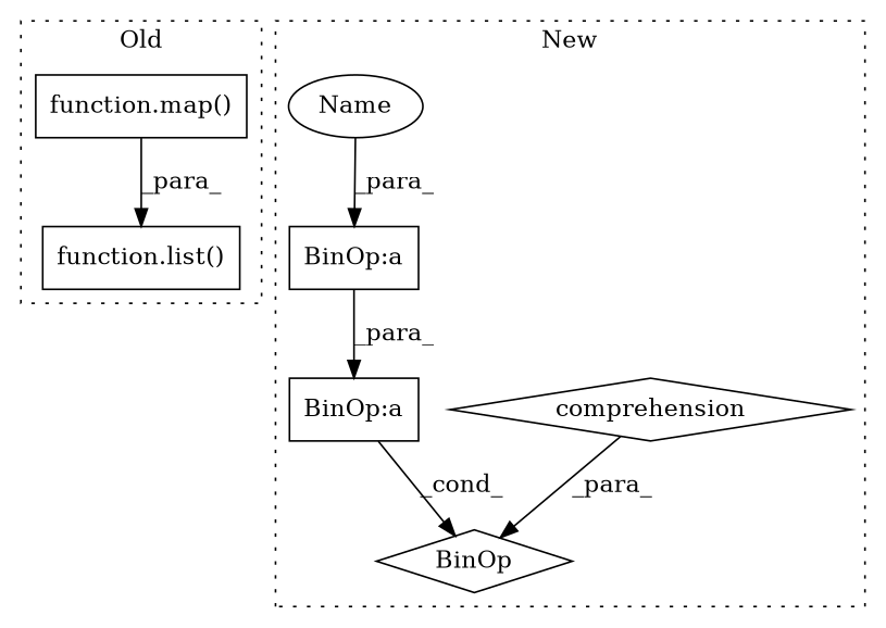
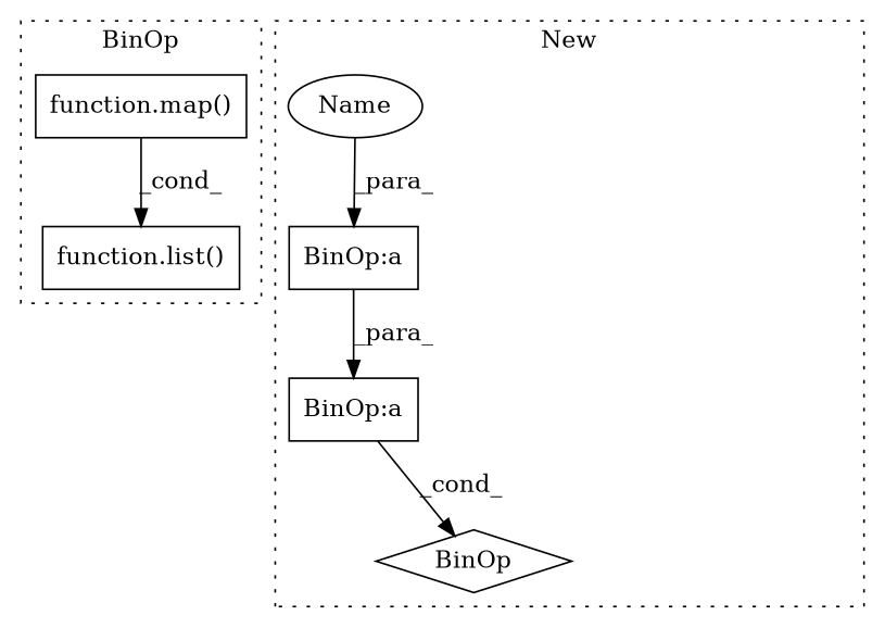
  digraph {
    node [a=75 l=3 shape=box]
    n1 [l="4,1" label="function.map()" s="56434,56505"]
    n2 [l="5,1" label="function.list()" s="56429,56506"]
    n3 [a=106 l=63 label=BinOp s=56464 shape=diamond]
-   n4 [a=45 label=comprehension s=56501 shape=diamond]
    n5 [a=82 label="BinOp:a" s=56477]
    n6 [a=82 l=17 label="BinOp:a" s=56473]
    n7 [a=87 l=1 label=Name s=56476 shape=ellipse]
    subgraph cluster_1 {
-     label=Old
+     label=BinOp
      style=dotted
      n1
      n2
    }
    subgraph cluster_2 {
      label=New
      style=dotted
      n3
-     n4
      n5
      n6
      n7
    }
-   n1 -> n2 [label=_para_]
-   n4 -> n3 [label=_para_]
+   n1 -> n2 [label=_cond_]
    n5 -> n6 [label=_para_]
    n6 -> n3 [label=_cond_]
    n7 -> n5 [label=_para_]
  }
